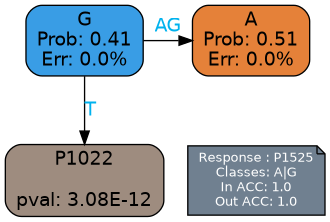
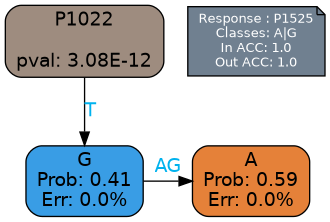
  digraph {
    ranksep=equally
    splines=polylines
    node [color=black fontname=helvetica shape=box style="filled, rounded"]
    edge [fontcolor=deepskyblue2 fontname=helvetica]
-   n1 [fillcolor="#e58139" label="A\nProb: 0.51\nErr: 0.0%"]
+   n1 [fillcolor="#e58139" label="A\nProb: 0.59\nErr: 0.0%"]
    n2 [fillcolor="#399de5" label="G\nProb: 0.41\nErr: 0.0%"]
    n3 [align=left fillcolor=slategray fontcolor=white fontsize=10 label="Response : P1525\nClasses: A|G\nIn ACC: 1.0\nOut ACC: 1.0\n" shape=note style=filled]
    n4 [fillcolor="#9e8c7f" label="P1022\n\npval: 3.08E-12"]
    subgraph sub_1 {
      rank=same
      n1
      n2
    }
    subgraph sub_2 {
      rank=same
      n3
      n4
    }
    n2 -> n1 [label=AG]
-   n2 -> n4 [label=T]
+   n4 -> n2 [label=T]
  }
